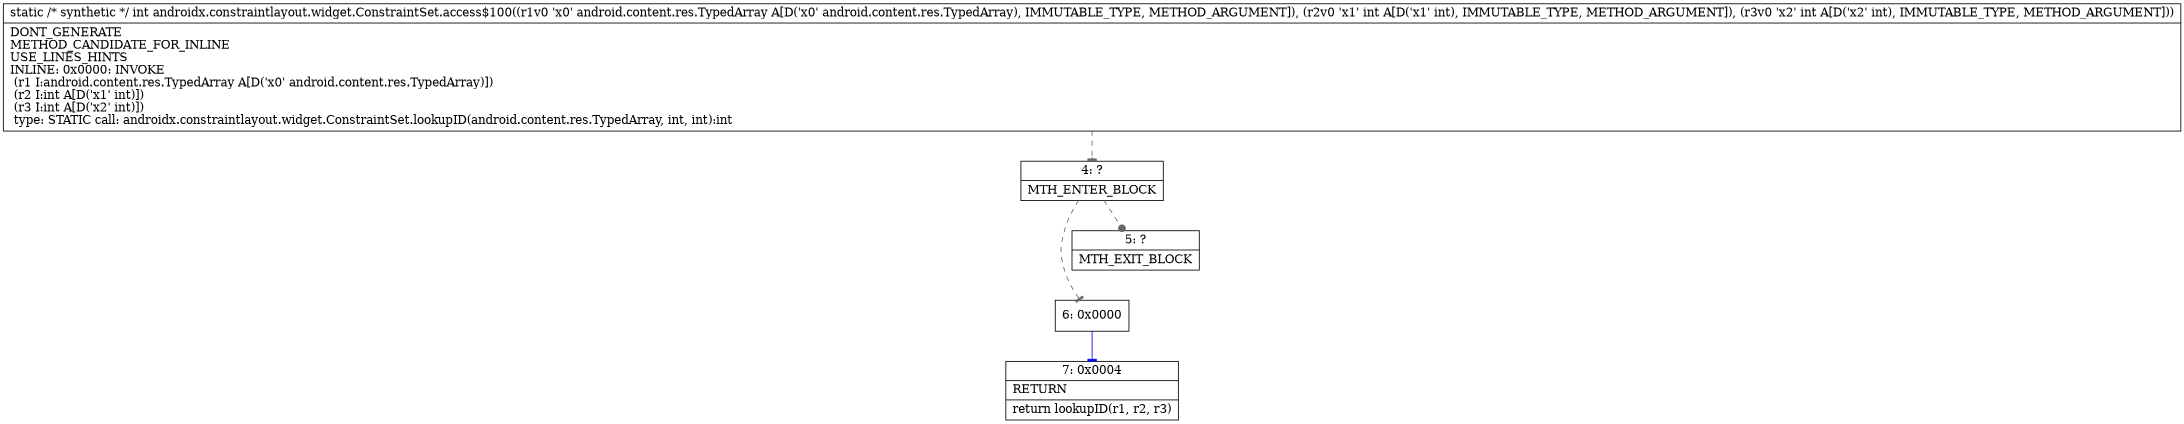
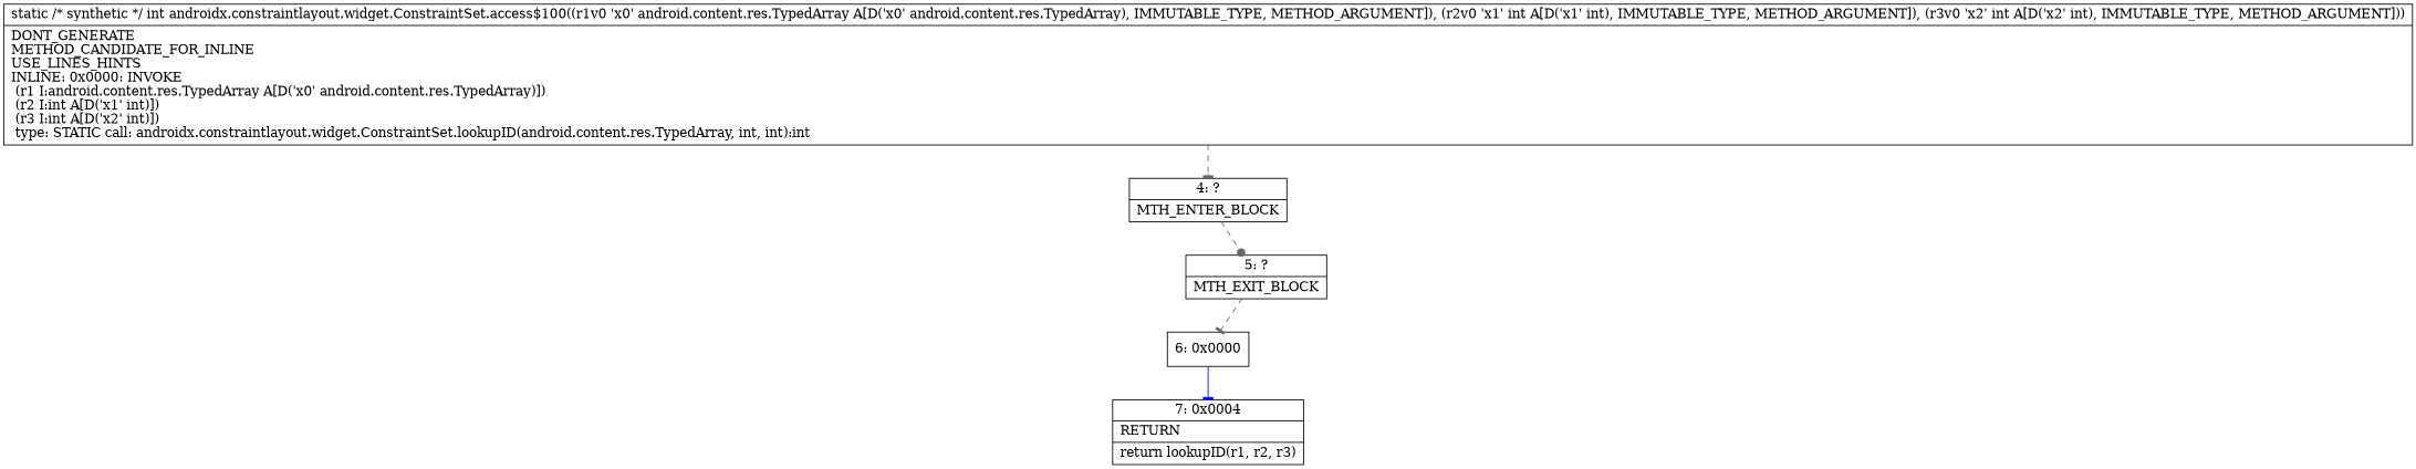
  digraph {
    node [shape=record]
    edge [arrowhead=tee color=gray40 style=dashed]
    n1 [label="{4\:\ ?|MTH_ENTER_BLOCK\l}"]
    n2 [label="{6\:\ 0x0000}"]
    n3 [label="{5\:\ ?|MTH_EXIT_BLOCK\l}"]
    n4 [label="{7\:\ 0x0004|RETURN\l|return lookupID(r1, r2, r3)\l}"]
    n5 [label="{static \/* synthetic *\/ int androidx.constraintlayout.widget.ConstraintSet.access$100((r1v0 'x0' android.content.res.TypedArray A[D('x0' android.content.res.TypedArray), IMMUTABLE_TYPE, METHOD_ARGUMENT]), (r2v0 'x1' int A[D('x1' int), IMMUTABLE_TYPE, METHOD_ARGUMENT]), (r3v0 'x2' int A[D('x2' int), IMMUTABLE_TYPE, METHOD_ARGUMENT]))  | DONT_GENERATE\lMETHOD_CANDIDATE_FOR_INLINE\lUSE_LINES_HINTS\lINLINE: 0x0000: INVOKE  \l  (r1 I:android.content.res.TypedArray A[D('x0' android.content.res.TypedArray)])\l  (r2 I:int A[D('x1' int)])\l  (r3 I:int A[D('x2' int)])\l type: STATIC call: androidx.constraintlayout.widget.ConstraintSet.lookupID(android.content.res.TypedArray, int, int):int\l}"]
-   n1 -> n2
+   n3 -> n2
    n1 -> n3 [arrowhead=dot]
    n2 -> n4 [color=blue style=solid]
    n5 -> n1
  }
